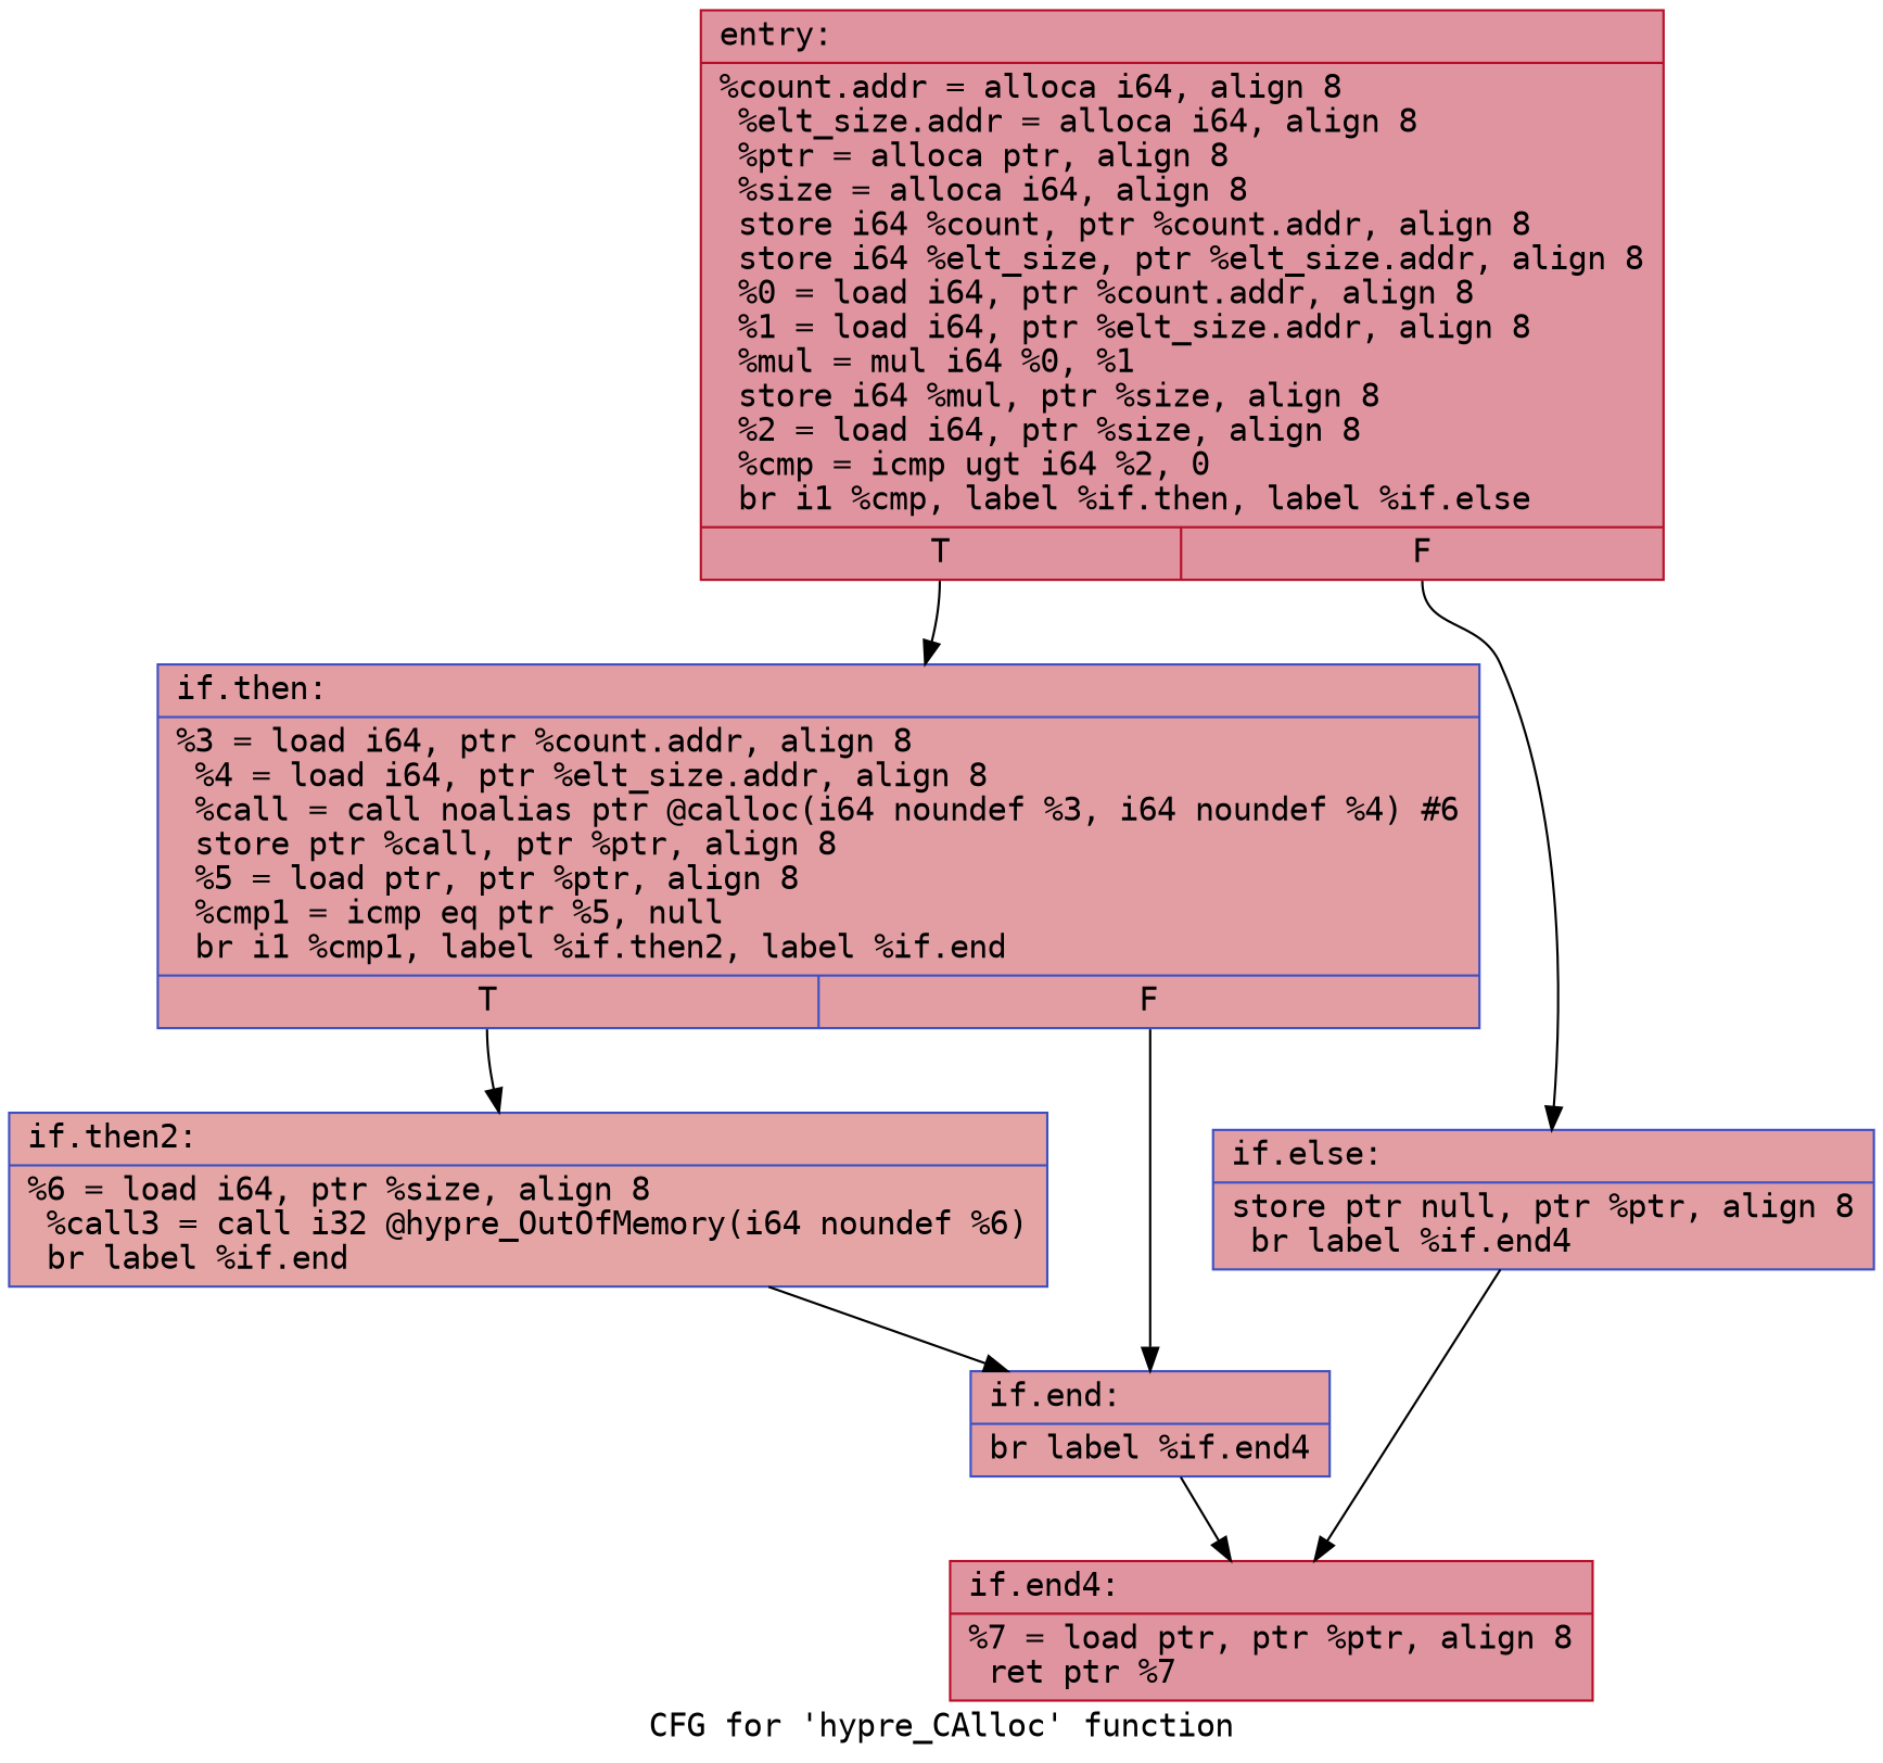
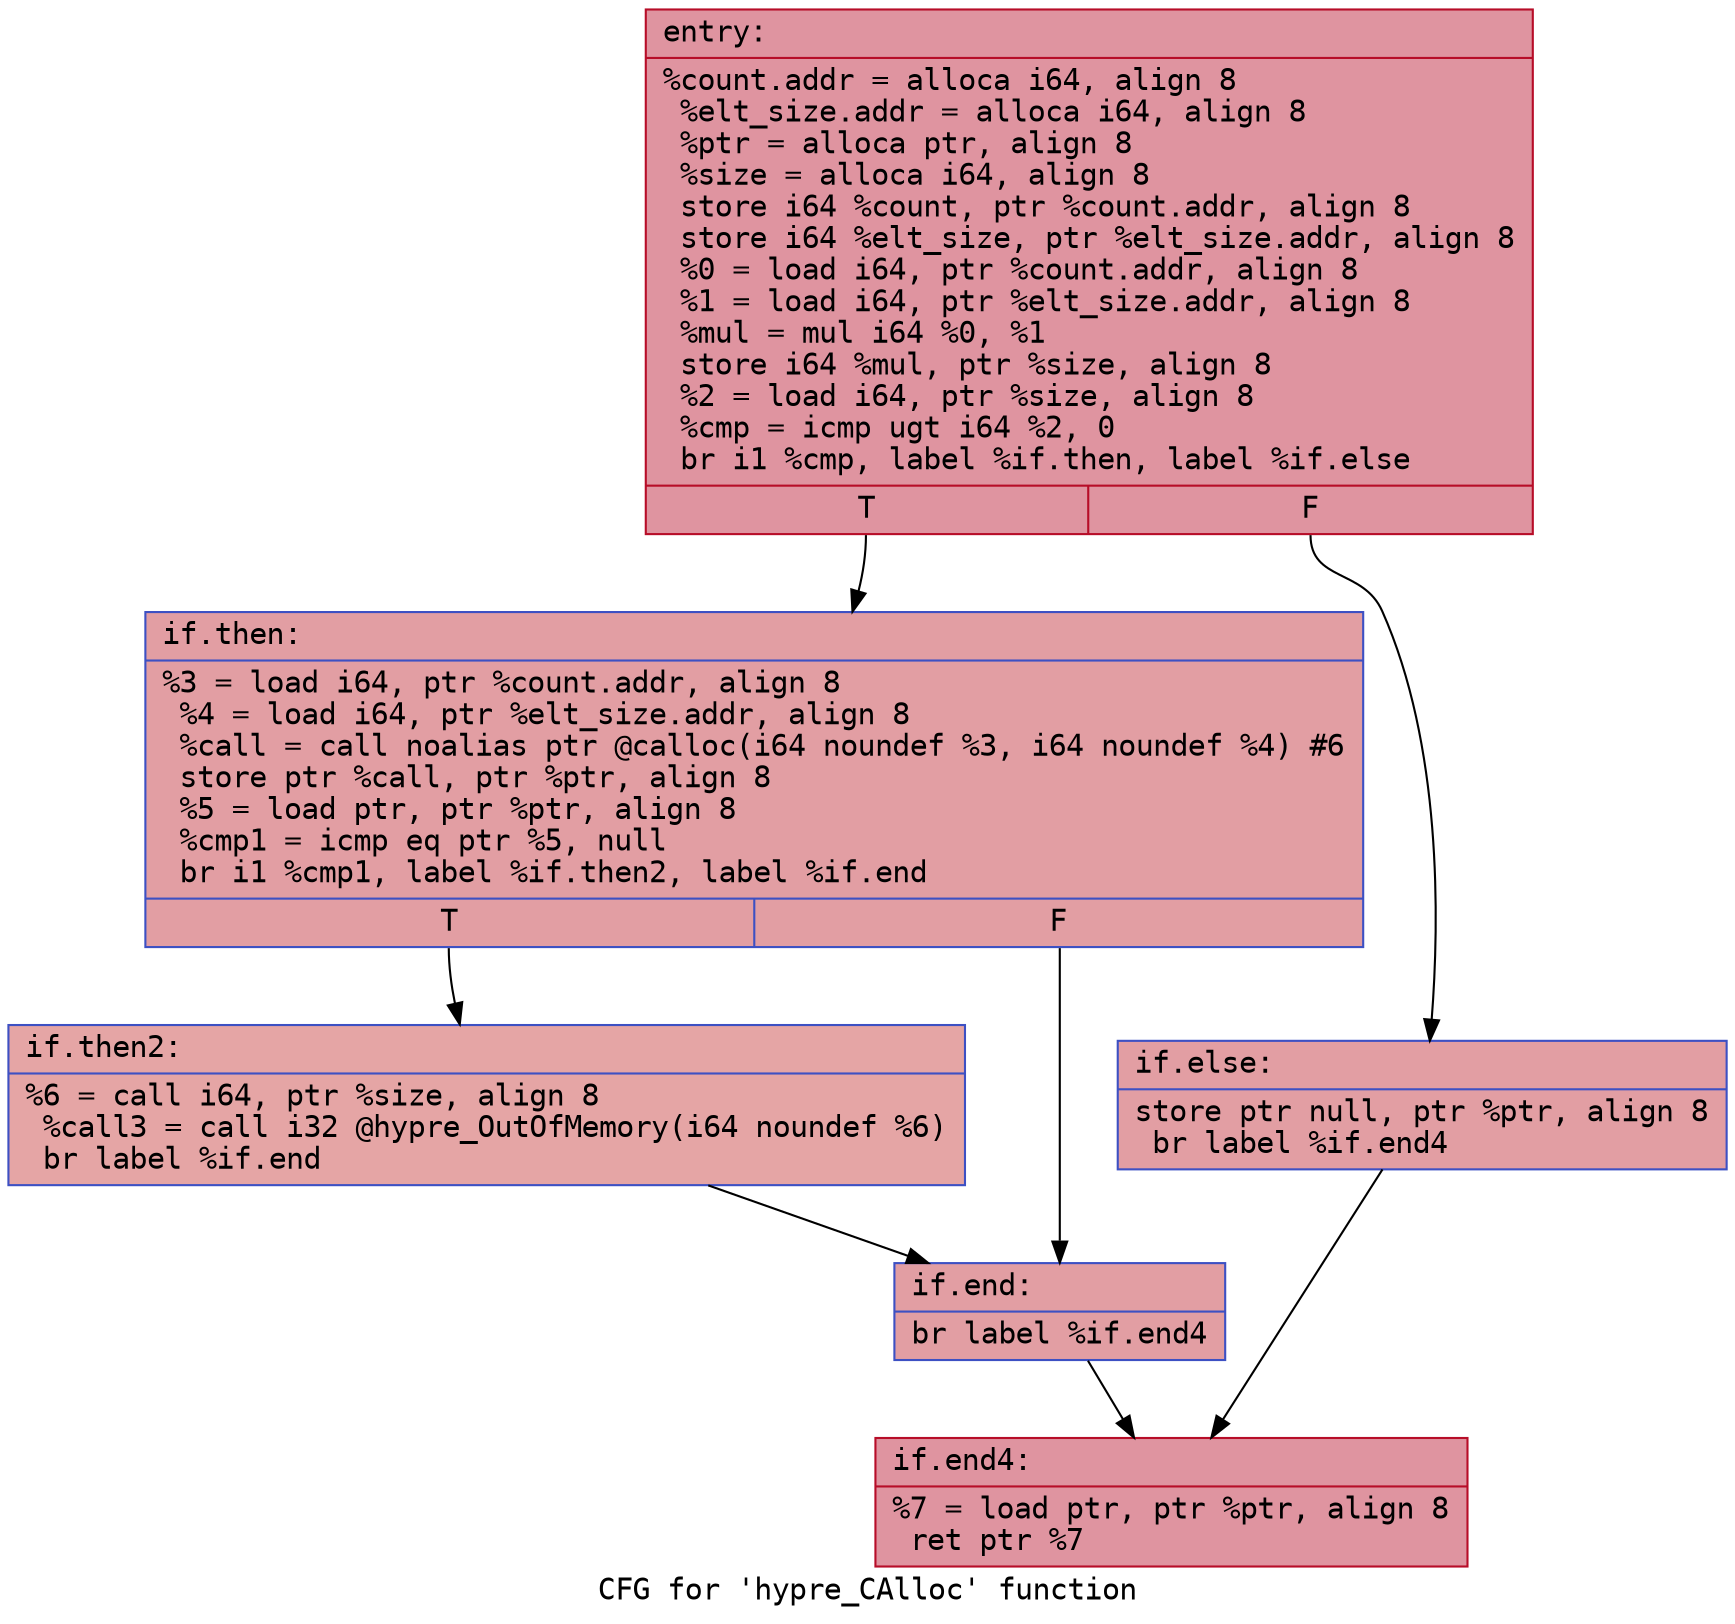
  digraph {
    label="CFG for 'hypre_CAlloc' function"
    fontname="DejaVu Sans Mono"
    node [color="#3d50c3ff" fillcolor="#be242e70" fontname="DejaVu Sans Mono" shape=record style=filled]
    edge [fontname="DejaVu Sans Mono"]
    n1 [color="#b70d28ff" fillcolor="#b70d2870" label="{entry:\l|  %count.addr = alloca i64, align 8\l  %elt_size.addr = alloca i64, align 8\l  %ptr = alloca ptr, align 8\l  %size = alloca i64, align 8\l  store i64 %count, ptr %count.addr, align 8\l  store i64 %elt_size, ptr %elt_size.addr, align 8\l  %0 = load i64, ptr %count.addr, align 8\l  %1 = load i64, ptr %elt_size.addr, align 8\l  %mul = mul i64 %0, %1\l  store i64 %mul, ptr %size, align 8\l  %2 = load i64, ptr %size, align 8\l  %cmp = icmp ugt i64 %2, 0\l  br i1 %cmp, label %if.then, label %if.else\l|{<s0>T|<s1>F}}"]
    n2 [label="{if.then:\l|  %3 = load i64, ptr %count.addr, align 8\l  %4 = load i64, ptr %elt_size.addr, align 8\l  %call = call noalias ptr @calloc(i64 noundef %3, i64 noundef %4) #6\l  store ptr %call, ptr %ptr, align 8\l  %5 = load ptr, ptr %ptr, align 8\l  %cmp1 = icmp eq ptr %5, null\l  br i1 %cmp1, label %if.then2, label %if.end\l|{<s0>T|<s1>F}}"]
    n3 [label="{if.else:\l|  store ptr null, ptr %ptr, align 8\l  br label %if.end4\l}"]
-   n4 [fillcolor="#c5333470" label="{if.then2:\l|  %6 = load i64, ptr %size, align 8\l  %call3 = call i32 @hypre_OutOfMemory(i64 noundef %6)\l  br label %if.end\l}"]
+   n4 [fillcolor="#c5333470" label="{if.then2:\l|  %6 = call i64, ptr %size, align 8\l  %call3 = call i32 @hypre_OutOfMemory(i64 noundef %6)\l  br label %if.end\l}"]
    n5 [label="{if.end:\l|  br label %if.end4\l}"]
    n6 [color="#b70d28ff" fillcolor="#b70d2870" label="{if.end4:\l|  %7 = load ptr, ptr %ptr, align 8\l  ret ptr %7\l}"]
    n1 -> n2 [tailport=s0]
    n1 -> n3 [tailport=s1]
    n2 -> n4 [tailport=s0]
    n2 -> n5 [tailport=s1]
    n3 -> n6
    n4 -> n5
    n5 -> n6
  }
